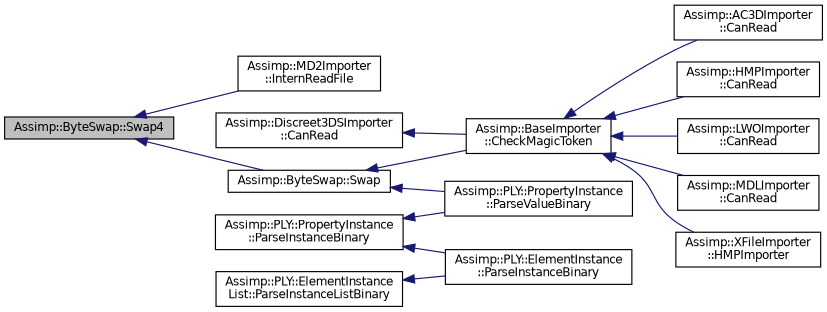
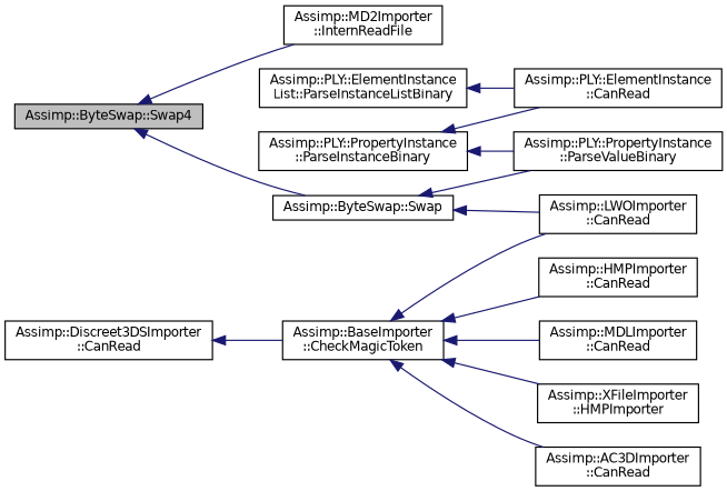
  digraph {
    rankdir=LR
    node [color=black fillcolor=white fontname=Helvetica fontsize=10 shape=record style=filled]
    edge [color=midnightblue dir=back fontname=Helvetica fontsize=10 labelfontname=Helvetica labelfontsize=10 style=solid]
    n1 [fillcolor=grey75 fontcolor=black height=0.2 label="Assimp::ByteSwap::Swap4" width=0.4]
    n2 [height=0.2 label="Assimp::ByteSwap::Swap" width=0.4]
    n3 [height=0.2 label="Assimp::MD2Importer\l::InternReadFile" width=0.4]
    n4 [height=0.2 label="Assimp::BaseImporter\l::CheckMagicToken" width=0.4]
    n5 [height=0.2 label="Assimp::PLY::PropertyInstance\l::ParseValueBinary" width=0.4]
    n6 [height=0.2 label="Assimp::AC3DImporter\l::CanRead" width=0.4]
    n7 [height=0.2 label="Assimp::HMPImporter\l::CanRead" width=0.4]
    n8 [height=0.2 label="Assimp::LWOImporter\l::CanRead" width=0.4]
    n9 [height=0.2 label="Assimp::MDLImporter\l::CanRead" width=0.4]
    n10 [height=0.2 label="Assimp::XFileImporter\l::HMPImporter" width=0.4]
    n11 [height=0.2 label="Assimp::Discreet3DSImporter\l::CanRead" width=0.4]
    n12 [height=0.2 label="Assimp::PLY::PropertyInstance\l::ParseInstanceBinary" width=0.4]
-   n13 [height=0.2 label="Assimp::PLY::ElementInstance\l::ParseInstanceBinary" width=0.4]
+   n13 [height=0.2 label="Assimp::PLY::ElementInstance\l::CanRead" width=0.4]
    n14 [height=0.2 label="Assimp::PLY::ElementInstance\lList::ParseInstanceListBinary" width=0.4]
    n1 -> n2
    n1 -> n3
-   n2 -> n4
+   n2 -> n8
    n2 -> n5
    n4 -> n6
    n4 -> n7
    n4 -> n8
    n4 -> n9
    n4 -> n10
    n11 -> n4
    n12 -> n5
    n12 -> n13
    n14 -> n13
  }
